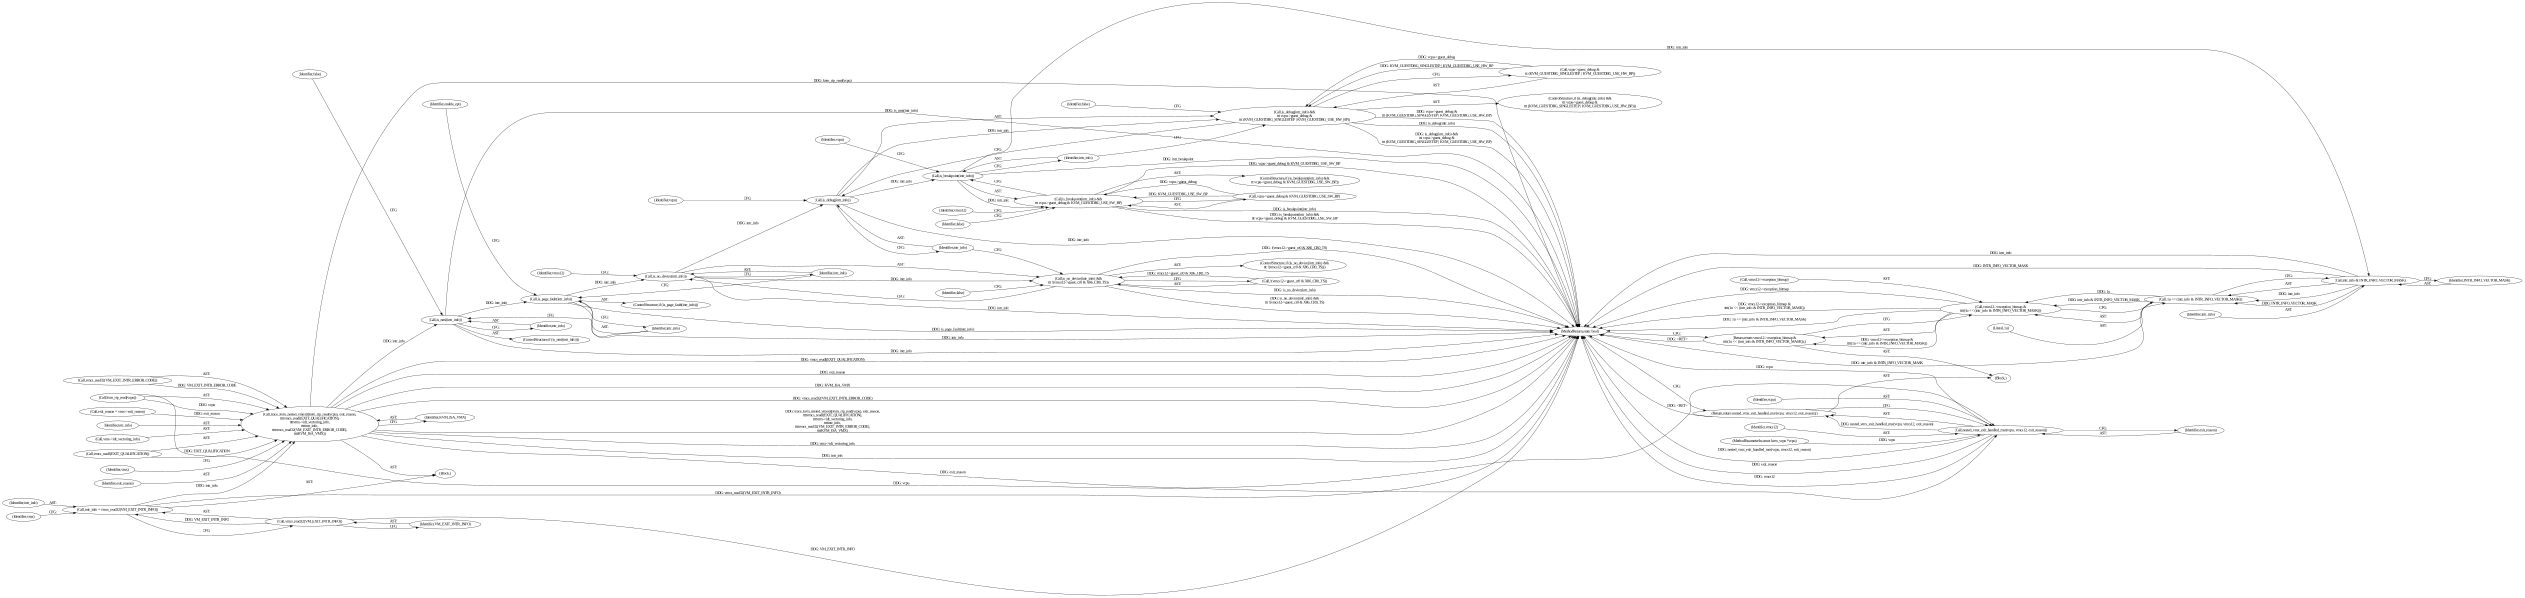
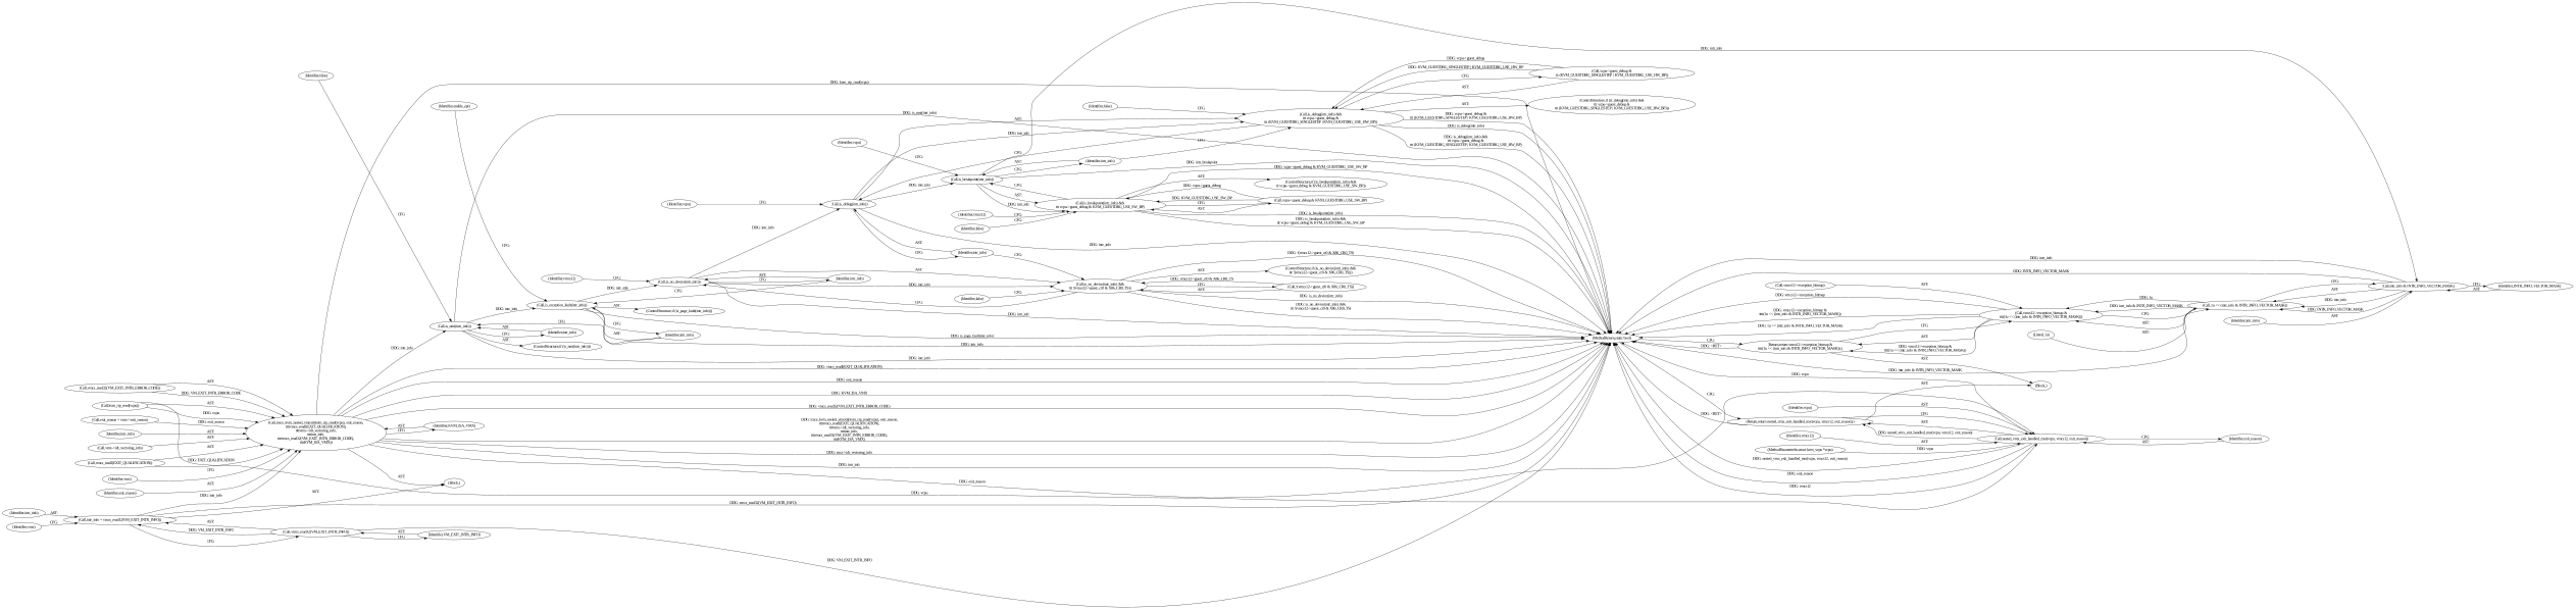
  digraph {
    fontname="Liberation Serif"
    rankdir=LR
    node [fontname="Liberation Serif"]
    edge [fontname="Liberation Serif"]
    n1 [label="(Call,intr_info = vmcs_read32(VM_EXIT_INTR_INFO))"]
    n2 [label="(Call,vmcs_read32(VM_EXIT_INTR_INFO))"]
    n3 [label="(Call,trace_kvm_nested_vmexit(kvm_rip_read(vcpu), exit_reason,\n\t\t\t\tvmcs_readl(EXIT_QUALIFICATION),\n\t\t\t\tvmx->idt_vectoring_info,\n\t\t\t\tintr_info,\n\t\t\t\tvmcs_read32(VM_EXIT_INTR_ERROR_CODE),\n\t\t\t\tKVM_ISA_VMX))"]
    n4 [label="(Block,)"]
    n5 [label="(MethodReturn,static bool)"]
    n6 [label="(Identifier,VM_EXIT_INTR_INFO)"]
    n7 [label="(Call,is_nmi(intr_info))"]
    n8 [label="(Call,nested_vmx_exit_handled_msr(vcpu, vmcs12, exit_reason))"]
    n9 [label="(Identifier,KVM_ISA_VMX)"]
    n10 [label="(Return,return vmcs12->exception_bitmap &\n\t\t\t\t(1u << (intr_info & INTR_INFO_VECTOR_MASK));)"]
    n11 [label="(Return,return nested_vmx_exit_handled_msr(vcpu, vmcs12, exit_reason);)"]
-   n12 [label="(Call,is_page_fault(intr_info))"]
+   n12 [label="(Call,is_exception_fault(intr_info))"]
    n13 [label="(Identifier,intr_info)"]
    n14 [label="(ControlStructure,if (is_nmi(intr_info)))"]
    n15 [label="(Identifier,exit_reason)"]
    n16 [label="(Call,is_no_device(intr_info))"]
    n17 [label="(Identifier,intr_info)"]
    n18 [label="(ControlStructure,if (is_page_fault(intr_info)))"]
    n19 [label="(Call,is_no_device(intr_info) &&\n\t\t\t !(vmcs12->guest_cr0 & X86_CR0_TS))"]
    n20 [label="(Call,is_debug(intr_info))"]
    n21 [label="(Identifier,intr_info)"]
    n22 [label="(Call,!(vmcs12->guest_cr0 & X86_CR0_TS))"]
    n23 [label="(ControlStructure,if (is_no_device(intr_info) &&\n\t\t\t !(vmcs12->guest_cr0 & X86_CR0_TS)))"]
    n24 [label="(Call,is_debug(intr_info) &&\n\t\t\t vcpu->guest_debug &\n\t\t\t (KVM_GUESTDBG_SINGLESTEP | KVM_GUESTDBG_USE_HW_BP))"]
    n25 [label="(Call,is_breakpoint(intr_info))"]
    n26 [label="(Identifier,intr_info)"]
    n27 [label="(ControlStructure,if (is_debug(intr_info) &&\n\t\t\t vcpu->guest_debug &\n\t\t\t (KVM_GUESTDBG_SINGLESTEP | KVM_GUESTDBG_USE_HW_BP)))"]
    n28 [label="(Call,vcpu->guest_debug &\n\t\t\t (KVM_GUESTDBG_SINGLESTEP | KVM_GUESTDBG_USE_HW_BP))"]
    n29 [label="(Call,is_breakpoint(intr_info) &&\n\t\t\t vcpu->guest_debug & KVM_GUESTDBG_USE_SW_BP)"]
    n30 [label="(Call,intr_info & INTR_INFO_VECTOR_MASK)"]
    n31 [label="(Identifier,intr_info)"]
    n32 [label="(ControlStructure,if (is_breakpoint(intr_info) &&\n\t\t\t vcpu->guest_debug & KVM_GUESTDBG_USE_SW_BP))"]
    n33 [label="(Call,vcpu->guest_debug & KVM_GUESTDBG_USE_SW_BP)"]
    n34 [label="(Call,1u << (intr_info & INTR_INFO_VECTOR_MASK))"]
    n35 [label="(Identifier,INTR_INFO_VECTOR_MASK)"]
    n36 [label="(Call,vmcs12->exception_bitmap &\n\t\t\t\t(1u << (intr_info & INTR_INFO_VECTOR_MASK)))"]
    n37 [label="(Block,)"]
    n38 [label="(Identifier,vcpu)"]
    n39 [label="(Identifier,vmcs12)"]
    n40 [label="(Identifier,intr_info)"]
    n41 [label="(Identifier,intr_info)"]
    n42 [label="(Identifier,vmx)"]
    n43 [label="(Identifier,vmcs12)"]
    n44 [label="(Call,vmx->idt_vectoring_info)"]
    n45 [label="(Identifier,enable_ept)"]
    n46 [label="(Literal,1u)"]
    n47 [label="(Identifier,false)"]
    n48 [label="(Call,vmcs12->exception_bitmap)"]
    n49 [label="(MethodParameterIn,struct kvm_vcpu *vcpu)"]
    n50 [label="(Identifier,vcpu)"]
    n51 [label="(Call,vmcs_readl(EXIT_QUALIFICATION))"]
    n52 [label="(Identifier,vmx)"]
    n53 [label="(Identifier,vmcs12)"]
    n54 [label="(Identifier,intr_info)"]
    n55 [label="(Identifier,exit_reason)"]
    n56 [label="(Call,vmcs_read32(VM_EXIT_INTR_ERROR_CODE))"]
    n57 [label="(Identifier,vcpu)"]
    n58 [label="(Identifier,false)"]
    n59 [label="(Identifier,false)"]
    n60 [label="(Call,kvm_rip_read(vcpu))"]
    n61 [label="(Identifier,false)"]
    n62 [label="(Call,exit_reason = vmx->exit_reason)"]
    n1 -> n2 [label="CFG: "]
    n1 -> n3 [label="DDG: intr_info"]
    n1 -> n4 [label="AST: "]
    n1 -> n5 [label="DDG: vmcs_read32(VM_EXIT_INTR_INFO)"]
    n2 -> n1 [label="AST: "]
    n2 -> n1 [label="DDG: VM_EXIT_INTR_INFO"]
    n2 -> n5 [label="DDG: VM_EXIT_INTR_INFO"]
    n2 -> n6 [label="CFG: "]
    n3 -> n4 [label="AST: "]
    n3 -> n5 [label="DDG: kvm_rip_read(vcpu)"]
    n3 -> n5 [label="DDG: exit_reason"]
    n3 -> n5 [label="DDG: KVM_ISA_VMX"]
    n3 -> n5 [label="DDG: vmcs_read32(VM_EXIT_INTR_ERROR_CODE)"]
    n3 -> n5 [label="DDG: trace_kvm_nested_vmexit(kvm_rip_read(vcpu), exit_reason,\n\t\t\t\tvmcs_readl(EXIT_QUALIFICATION),\n\t\t\t\tvmx->idt_vectoring_info,\n\t\t\t\tintr_info,\n\t\t\t\tvmcs_read32(VM_EXIT_INTR_ERROR_CODE),\n\t\t\t\tKVM_ISA_VMX)"]
    n3 -> n5 [label="DDG: vmcs_readl(EXIT_QUALIFICATION)"]
    n3 -> n5 [label="DDG: vmx->idt_vectoring_info"]
    n3 -> n5 [label="DDG: intr_info"]
    n3 -> n7 [label="DDG: intr_info"]
    n3 -> n8 [label="DDG: exit_reason"]
    n3 -> n9 [label="CFG: "]
    n5 -> n10 [label="CFG: "]
    n5 -> n11 [label="CFG: "]
    n6 -> n2 [label="AST: "]
    n7 -> n5 [label="DDG: is_nmi(intr_info)"]
    n7 -> n5 [label="DDG: intr_info"]
    n7 -> n12 [label="DDG: intr_info"]
    n7 -> n13 [label="CFG: "]
    n7 -> n14 [label="AST: "]
    n8 -> n5 [label="DDG: nested_vmx_exit_handled_msr(vcpu, vmcs12, exit_reason)"]
    n8 -> n5 [label="DDG: exit_reason"]
    n8 -> n5 [label="DDG: vmcs12"]
    n8 -> n5 [label="DDG: vcpu"]
    n8 -> n11 [label="AST: "]
    n8 -> n11 [label="DDG: nested_vmx_exit_handled_msr(vcpu, vmcs12, exit_reason)"]
    n8 -> n15 [label="CFG: "]
    n9 -> n3 [label="AST: "]
    n10 -> n5 [label="DDG: <RET>"]
    n10 -> n36 [label="CFG: "]
    n10 -> n37 [label="AST: "]
    n11 -> n5 [label="DDG: <RET>"]
    n11 -> n8 [label="CFG: "]
    n11 -> n37 [label="AST: "]
    n12 -> n5 [label="DDG: is_page_fault(intr_info)"]
    n12 -> n5 [label="DDG: intr_info"]
    n12 -> n16 [label="DDG: intr_info"]
    n12 -> n17 [label="CFG: "]
    n12 -> n18 [label="AST: "]
    n13 -> n7 [label="AST: "]
    n15 -> n8 [label="AST: "]
    n16 -> n5 [label="DDG: intr_info"]
    n16 -> n19 [label="AST: "]
    n16 -> n19 [label="DDG: intr_info"]
    n16 -> n20 [label="DDG: intr_info"]
    n16 -> n21 [label="CFG: "]
    n17 -> n7 [label="CFG: "]
    n17 -> n12 [label="AST: "]
    n19 -> n5 [label="DDG: is_no_device(intr_info)"]
    n19 -> n5 [label="DDG: is_no_device(intr_info) &&\n\t\t\t !(vmcs12->guest_cr0 & X86_CR0_TS)"]
    n19 -> n5 [label="DDG: !(vmcs12->guest_cr0 & X86_CR0_TS)"]
    n19 -> n16 [label="CFG: "]
    n19 -> n22 [label="CFG: "]
    n19 -> n23 [label="AST: "]
    n20 -> n5 [label="DDG: intr_info"]
    n20 -> n24 [label="AST: "]
    n20 -> n24 [label="DDG: intr_info"]
    n20 -> n25 [label="DDG: intr_info"]
    n20 -> n26 [label="CFG: "]
    n21 -> n12 [label="CFG: "]
    n21 -> n16 [label="AST: "]
    n22 -> n19 [label="AST: "]
    n22 -> n19 [label="DDG: vmcs12->guest_cr0 & X86_CR0_TS"]
    n24 -> n5 [label="DDG: is_debug(intr_info)"]
    n24 -> n5 [label="DDG: is_debug(intr_info) &&\n\t\t\t vcpu->guest_debug &\n\t\t\t (KVM_GUESTDBG_SINGLESTEP | KVM_GUESTDBG_USE_HW_BP)"]
    n24 -> n5 [label="DDG: vcpu->guest_debug &\n\t\t\t (KVM_GUESTDBG_SINGLESTEP | KVM_GUESTDBG_USE_HW_BP)"]
    n24 -> n20 [label="CFG: "]
    n24 -> n27 [label="AST: "]
    n24 -> n28 [label="CFG: "]
    n25 -> n5 [label="DDG: intr_breakpoint"]
    n25 -> n29 [label="AST: "]
    n25 -> n29 [label="DDG: intr_info"]
    n25 -> n30 [label="DDG: intr_info"]
    n25 -> n31 [label="CFG: "]
    n26 -> n19 [label="CFG: "]
    n26 -> n20 [label="AST: "]
    n28 -> n24 [label="AST: "]
    n28 -> n24 [label="DDG: vcpu->guest_debug"]
    n28 -> n24 [label="DDG: KVM_GUESTDBG_SINGLESTEP | KVM_GUESTDBG_USE_HW_BP"]
    n29 -> n5 [label="DDG: vcpu->guest_debug & KVM_GUESTDBG_USE_SW_BP"]
    n29 -> n5 [label="DDG: is_breakpoint(intr_info)"]
    n29 -> n5 [label="DDG: is_breakpoint(intr_info) &&\n\t\t\t vcpu->guest_debug & KVM_GUESTDBG_USE_SW_BP"]
    n29 -> n25 [label="CFG: "]
    n29 -> n32 [label="AST: "]
    n29 -> n33 [label="CFG: "]
    n30 -> n5 [label="DDG: intr_info"]
    n30 -> n5 [label="DDG: INTR_INFO_VECTOR_MASK"]
    n30 -> n34 [label="AST: "]
    n30 -> n34 [label="DDG: intr_info"]
    n30 -> n34 [label="DDG: INTR_INFO_VECTOR_MASK"]
    n30 -> n35 [label="CFG: "]
    n31 -> n24 [label="CFG: "]
    n31 -> n25 [label="AST: "]
    n33 -> n29 [label="AST: "]
    n33 -> n29 [label="DDG: vcpu->guest_debug"]
    n33 -> n29 [label="DDG: KVM_GUESTDBG_USE_SW_BP"]
    n34 -> n5 [label="DDG: intr_info & INTR_INFO_VECTOR_MASK"]
    n34 -> n30 [label="CFG: "]
    n34 -> n36 [label="AST: "]
    n34 -> n36 [label="DDG: 1u"]
    n34 -> n36 [label="DDG: intr_info & INTR_INFO_VECTOR_MASK"]
    n35 -> n30 [label="AST: "]
    n36 -> n5 [label="DDG: vmcs12->exception_bitmap"]
    n36 -> n5 [label="DDG: vmcs12->exception_bitmap &\n\t\t\t\t(1u << (intr_info & INTR_INFO_VECTOR_MASK))"]
    n36 -> n5 [label="DDG: 1u << (intr_info & INTR_INFO_VECTOR_MASK)"]
    n36 -> n10 [label="AST: "]
    n36 -> n10 [label="DDG: vmcs12->exception_bitmap &\n\t\t\t\t(1u << (intr_info & INTR_INFO_VECTOR_MASK))"]
    n36 -> n34 [label="CFG: "]
    n38 -> n8 [label="AST: "]
    n39 -> n8 [label="AST: "]
    n40 -> n3 [label="AST: "]
    n41 -> n1 [label="AST: "]
    n42 -> n1 [label="CFG: "]
    n43 -> n16 [label="CFG: "]
    n44 -> n3 [label="AST: "]
    n45 -> n12 [label="CFG: "]
    n46 -> n34 [label="AST: "]
    n47 -> n29 [label="CFG: "]
    n48 -> n36 [label="AST: "]
    n49 -> n8 [label="DDG: vcpu"]
    n50 -> n20 [label="CFG: "]
    n51 -> n3 [label="AST: "]
    n51 -> n3 [label="DDG: EXIT_QUALIFICATION"]
    n52 -> n3 [label="CFG: "]
    n53 -> n29 [label="CFG: "]
    n54 -> n30 [label="AST: "]
    n55 -> n3 [label="AST: "]
    n56 -> n3 [label="AST: "]
    n56 -> n3 [label="DDG: VM_EXIT_INTR_ERROR_CODE"]
    n57 -> n25 [label="CFG: "]
    n58 -> n24 [label="CFG: "]
    n59 -> n7 [label="CFG: "]
    n60 -> n3 [label="AST: "]
    n60 -> n3 [label="DDG: vcpu"]
    n60 -> n8 [label="DDG: vcpu"]
    n61 -> n19 [label="CFG: "]
    n62 -> n3 [label="DDG: exit_reason"]
  }
